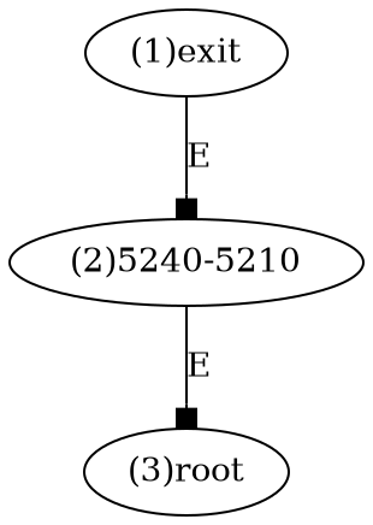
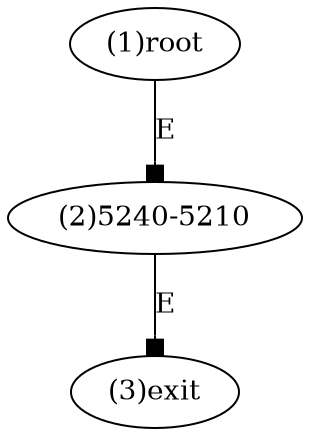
  digraph {
    edge [arrowhead=box]
-   n1 [label="(1)exit"]
+   n1 [label="(1)root"]
    n2 [label="(2)5240-5210"]
-   n3 [label="(3)root"]
+   n3 [label="(3)exit"]
    n1 -> n2 [label=E]
    n2 -> n3 [label=E]
  }
